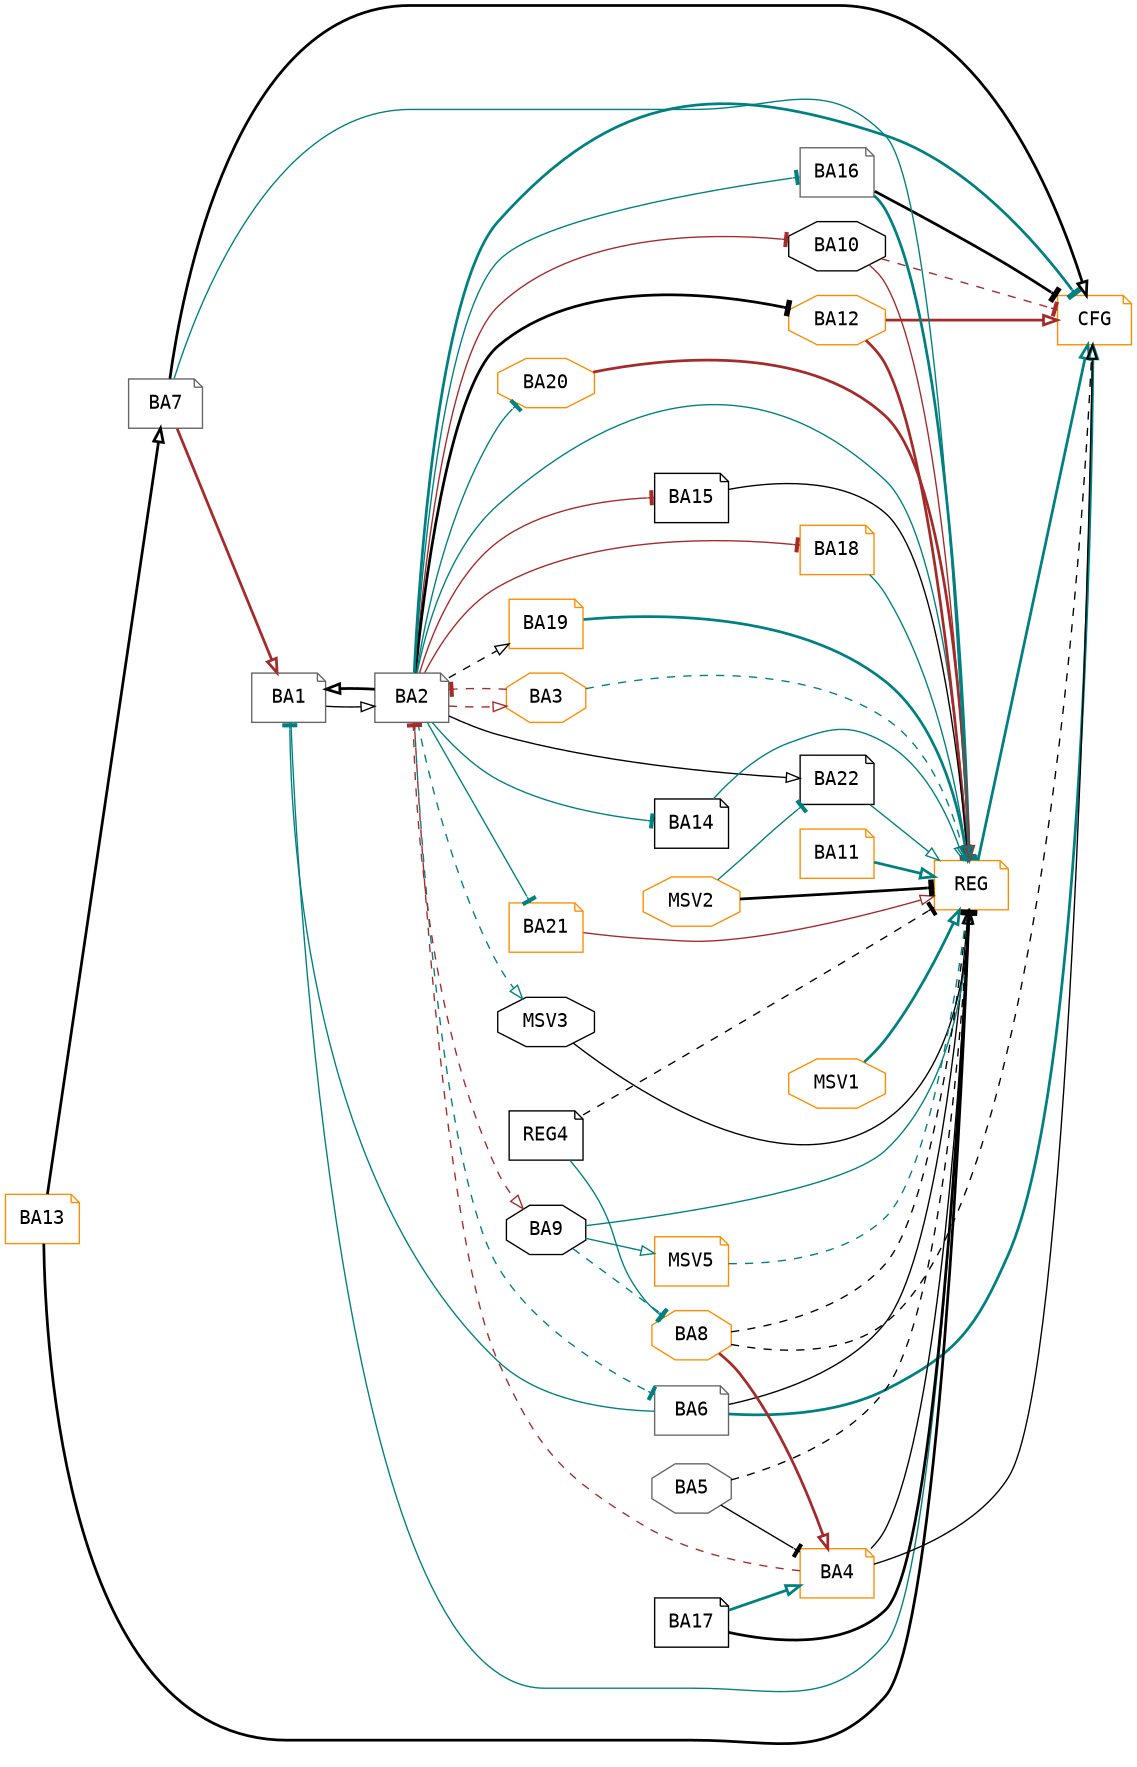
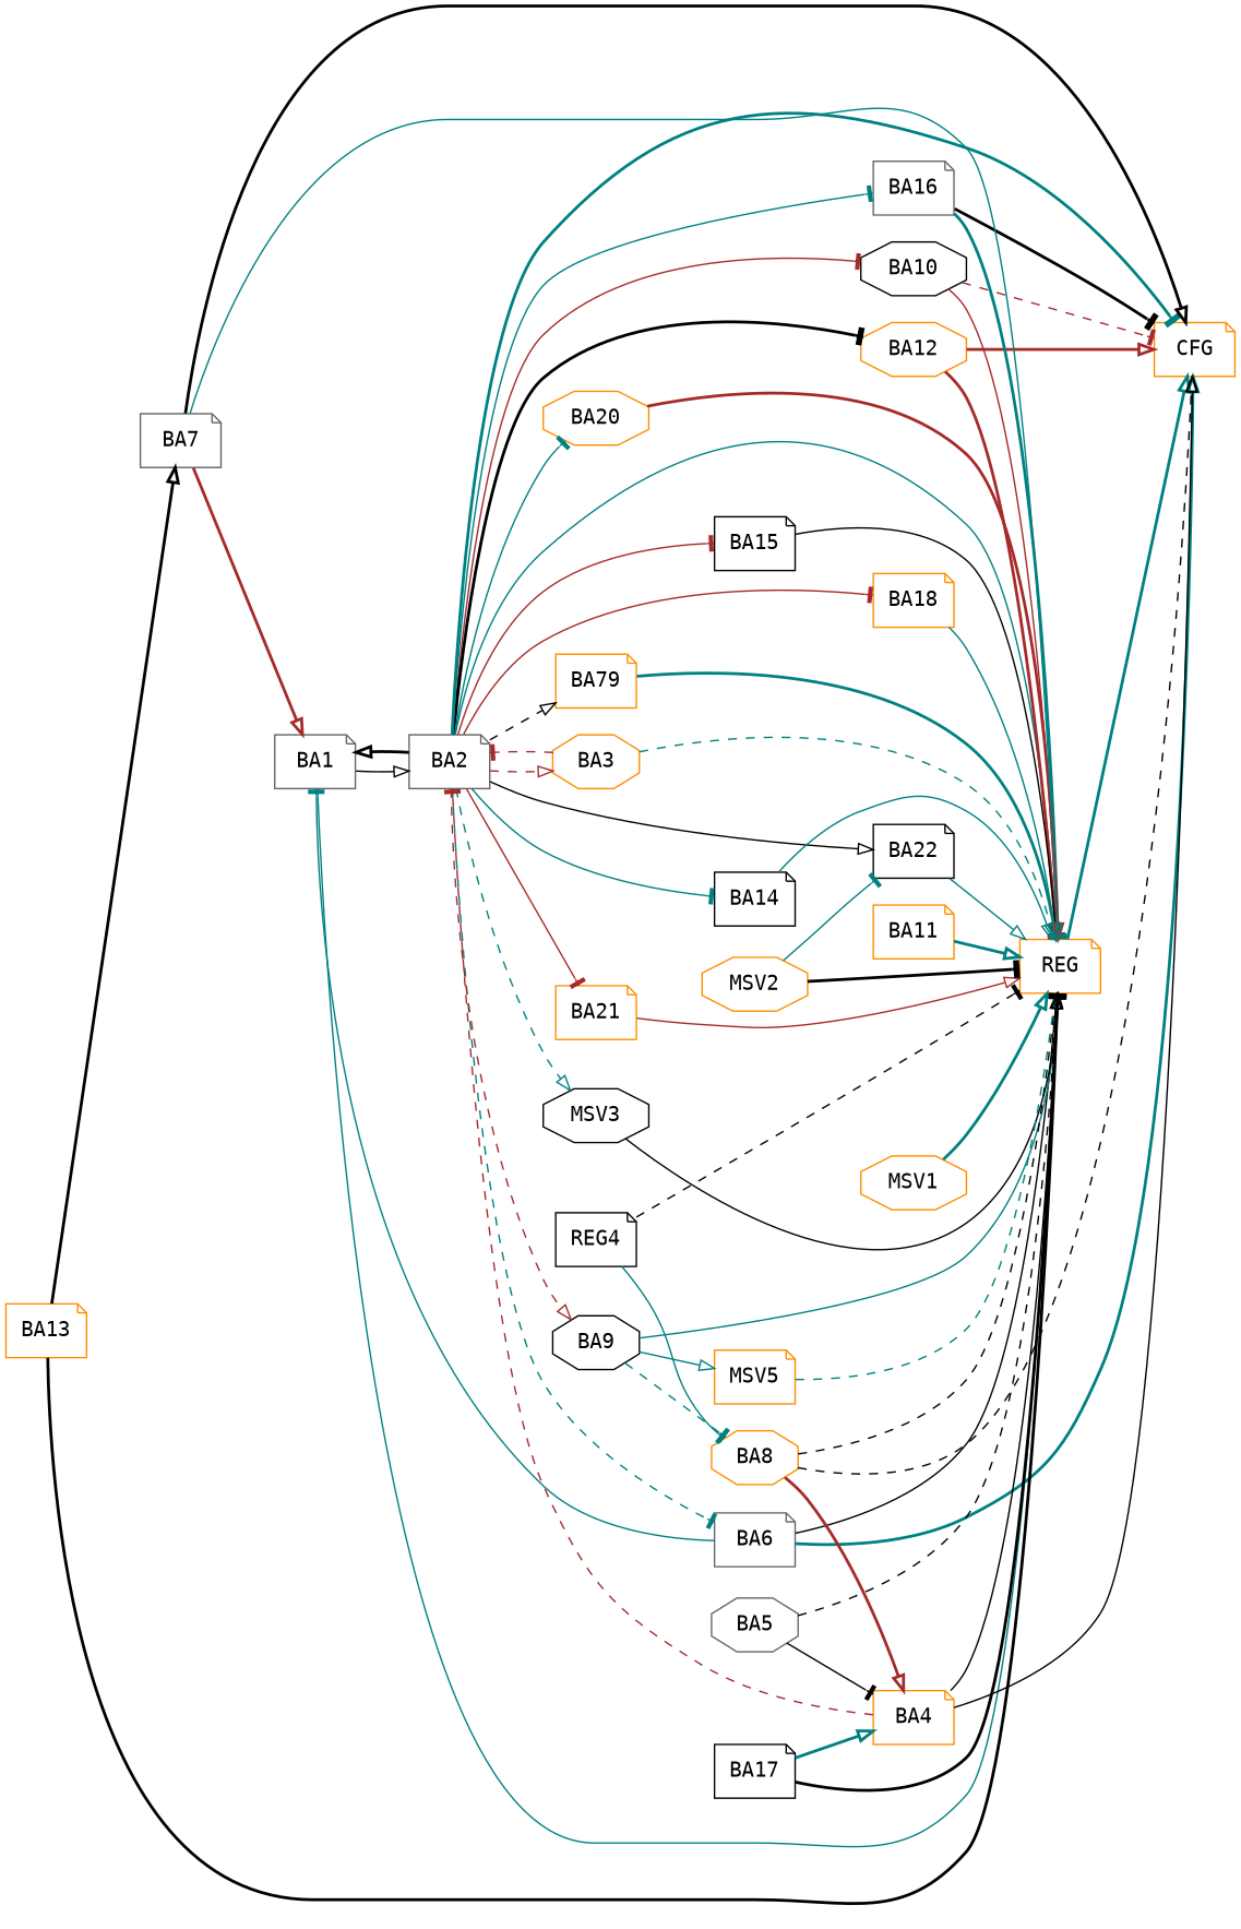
  strict digraph {
    fontname="DejaVu Sans Mono"
    rankdir=LR
    node [color=darkorange fontname="DejaVu Sans Mono" shape=note]
    edge [arrowhead=onormal color=teal fontname="DejaVu Sans Mono" style=solid]
    n1 [color=gray40 label=BA1]
    n2 [color=gray40 label=BA2]
    n3 [label=REG]
    n4 [label=BA3 shape=octagon]
    n5 [color=gray40 label=BA6]
    n6 [color=black label=BA9 shape=octagon]
    n7 [color=black label=BA10 shape=octagon]
    n8 [label=BA12 shape=octagon]
    n9 [color=black label=BA14]
    n10 [color=black label=BA15]
    n11 [color=gray40 label=BA16]
    n12 [label=BA18]
-   n13 [label=BA19]
+   n13 [label=BA79]
    n14 [label=BA20 shape=octagon]
    n15 [label=BA21]
    n16 [color=black label=BA22]
    n17 [label=CFG]
    n18 [color=black label=MSV3 shape=octagon]
    n19 [label=BA8 shape=octagon]
    n20 [label=MSV5]
    n21 [label=BA4]
    n22 [color=gray40 label=BA5 shape=octagon]
    n23 [color=gray40 label=BA7]
    n24 [label=BA11]
    n25 [label=BA13]
    n26 [color=black label=BA17]
    n27 [label=MSV1 shape=octagon]
    n28 [label=MSV2 shape=octagon]
    n29 [color=black label=REG4]
    n1 -> n2 [color=black]
    n1 -> n3
    n2 -> n1 [color=black style=bold]
    n2 -> n3 [arrowhead=tee]
    n2 -> n4 [color=brown style=dashed]
    n2 -> n5 [arrowhead=tee style=dashed]
    n2 -> n6 [color=brown style=dashed]
    n2 -> n7 [arrowhead=tee color=brown]
    n2 -> n8 [arrowhead=tee color=black style=bold]
    n2 -> n9 [arrowhead=tee]
    n2 -> n10 [arrowhead=tee color=brown]
    n2 -> n11 [arrowhead=tee]
    n2 -> n12 [arrowhead=tee color=brown]
    n2 -> n13 [color=black style=dashed]
    n2 -> n14 [arrowhead=tee]
-   n2 -> n15 [arrowhead=tee]
+   n2 -> n15 [arrowhead=tee color=brown]
    n2 -> n16 [color=black]
    n2 -> n17 [arrowhead=tee style=bold]
    n2 -> n18 [style=dashed]
    n3 -> n17 [style=bold]
    n4 -> n2 [arrowhead=tee color=brown style=dashed]
    n4 -> n3 [style=dashed]
    n5 -> n1 [arrowhead=tee]
    n5 -> n3 [color=black]
    n5 -> n17 [style=bold]
    n6 -> n3 [arrowhead=tee]
    n6 -> n19 [arrowhead=tee style=dashed]
    n6 -> n20
    n7 -> n3 [color=brown]
    n7 -> n17 [arrowhead=tee color=brown style=dashed]
    n8 -> n3 [arrowhead=tee color=brown style=bold]
    n8 -> n17 [color=brown style=bold]
    n9 -> n3
    n10 -> n3 [color=black]
    n11 -> n3 [arrowhead=tee style=bold]
    n11 -> n17 [arrowhead=tee color=black style=bold]
    n12 -> n3
    n13 -> n3 [style=bold]
    n14 -> n3 [color=brown style=bold]
    n15 -> n3 [color=brown]
    n16 -> n3
    n18 -> n3 [color=black]
    n19 -> n3 [arrowhead=tee color=black style=dashed]
    n19 -> n17 [color=black style=dashed]
    n19 -> n21 [color=brown style=bold]
    n20 -> n3 [arrowhead=tee style=dashed]
    n21 -> n2 [arrowhead=tee color=brown style=dashed]
    n21 -> n3 [color=black]
    n21 -> n17 [color=black]
    n22 -> n3 [arrowhead=tee color=black style=dashed]
    n22 -> n21 [arrowhead=tee color=black]
    n23 -> n1 [color=brown style=bold]
    n23 -> n3
    n23 -> n17 [color=black style=bold]
    n24 -> n3 [style=bold]
    n25 -> n3 [arrowhead=tee color=black style=bold]
    n25 -> n23 [color=black style=bold]
    n26 -> n3 [arrowhead=tee color=black style=bold]
    n26 -> n21 [style=bold]
    n27 -> n3 [style=bold]
    n28 -> n3 [arrowhead=tee color=black style=bold]
    n28 -> n16 [arrowhead=tee]
    n29 -> n3 [arrowhead=tee color=black style=dashed]
    n29 -> n19 [arrowhead=tee]
  }
